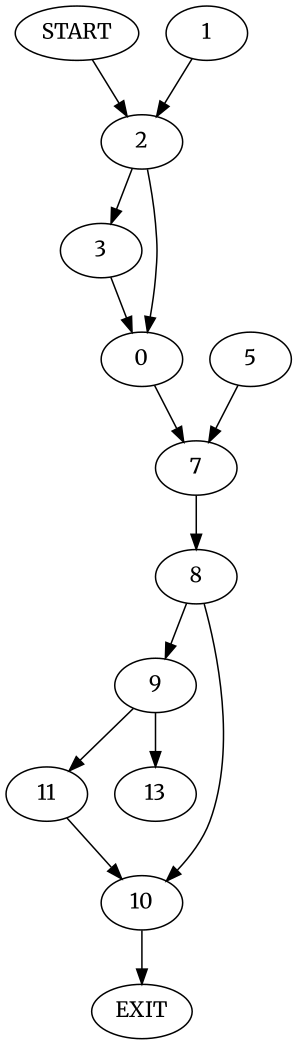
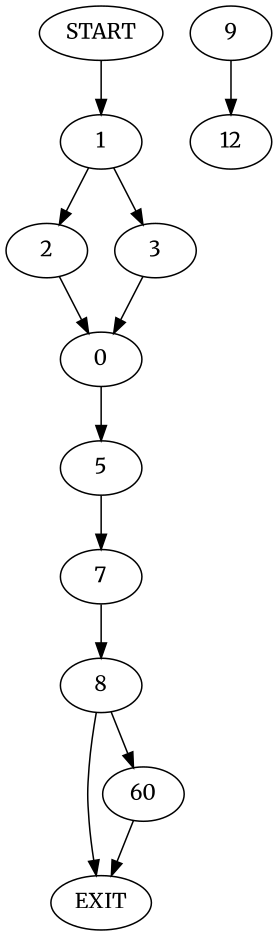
  digraph {
    fontname=Merriweather
    node [fontname=Merriweather]
    edge [fontname=Merriweather]
    n1 [label=START]
    1
    2
    3
    n5 [label=EXIT]
    n6 [label=0]
    5
    7
    8
    9
-   10
-   11
-   12 [label=13]
-   n1 -> 2
+   10 [label=60]
+   12
+   n1 -> 1
    1 -> 2
-   2 -> 3
+   1 -> 3
    2 -> n6
    3 -> n6
-   n6 -> 7
+   n6 -> 5
    5 -> 7
    7 -> 8
-   8 -> 9
+   8 -> n5
    8 -> 10
-   9 -> 11
    9 -> 12
    10 -> n5
-   11 -> 10
  }
